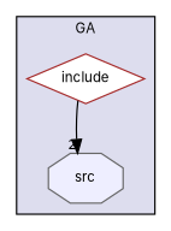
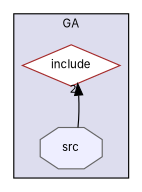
  digraph {
    compound=true
    fontname=Inter
    node [fontname=Inter fontsize=10 style=filled]
    n1 [color=brown fillcolor=white label=include shape=diamond]
    n2 [fillcolor="#eeeeff" label=src pencolor=black shape=octagon color=gray40]
    subgraph cluster_1 {
      bgcolor="#ddddee"
      fontsize=10
      label=GA
      pencolor=black
      n1
      n2
    }
-   n1 -> n2 [headlabel=2 labeldistance=1.5 labelfontname=Helvetica labelfontsize=10 fontname=Inter]
+   n2 -> n1 [headlabel=2 labeldistance=1.5 labelfontname=Helvetica labelfontsize=10 fontname=Inter]
  }
